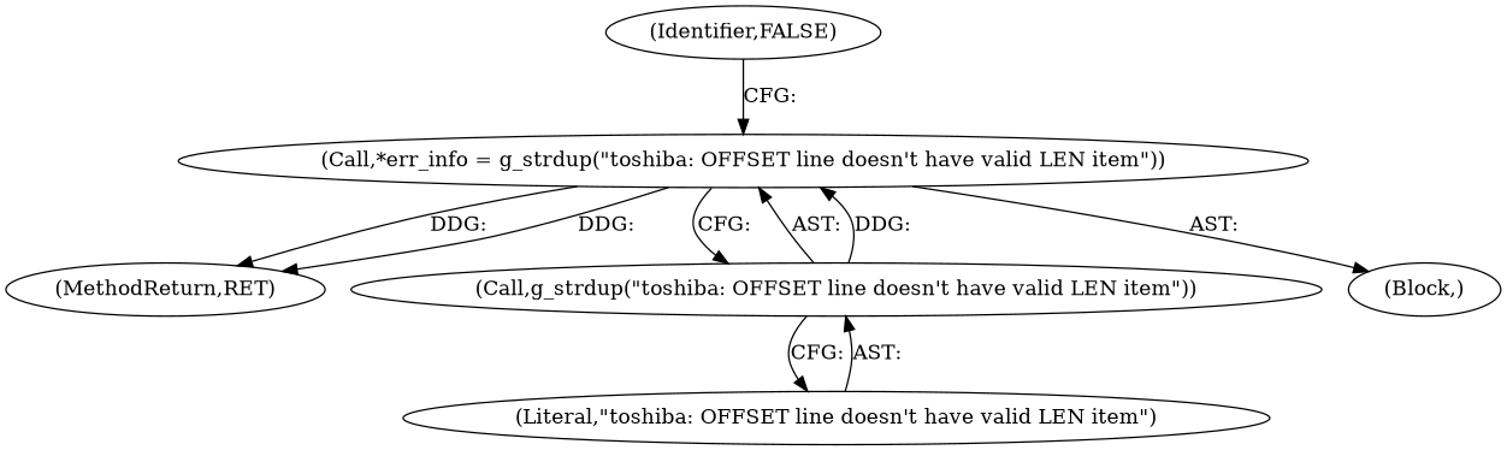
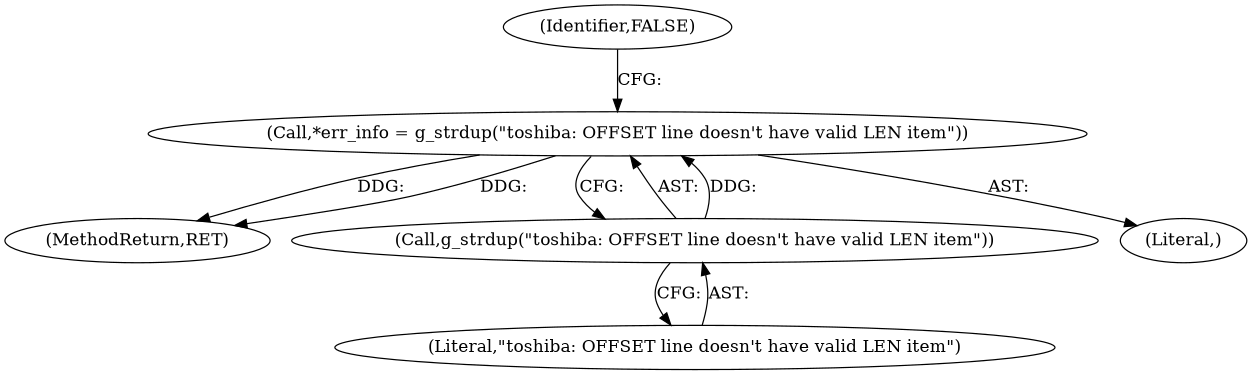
  digraph {
    n1 [label="(Call,*err_info = g_strdup(\"toshiba: OFFSET line doesn't have valid LEN item\"))"]
    n2 [label="(Call,g_strdup(\"toshiba: OFFSET line doesn't have valid LEN item\"))"]
    n3 [label="(MethodReturn,RET)"]
-   n4 [label="(Block,)"]
+   n4 [label="(Literal,)"]
    n5 [label="(Literal,\"toshiba: OFFSET line doesn't have valid LEN item\")"]
    n6 [label="(Identifier,FALSE)"]
    n1 -> n2 [label="CFG: "]
    n1 -> n3 [label="DDG: "]
    n1 -> n3 [label="DDG: "]
    n1 -> n4 [label="AST: "]
    n2 -> n1 [label="AST: "]
    n2 -> n1 [label="DDG: "]
    n2 -> n5 [label="CFG: "]
    n5 -> n2 [label="AST: "]
    n6 -> n1 [label="CFG: "]
  }
